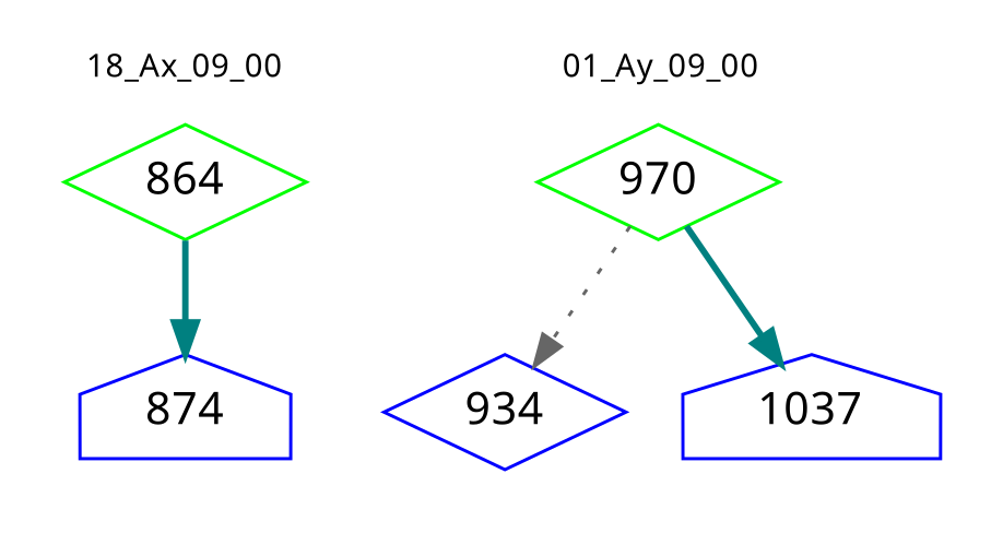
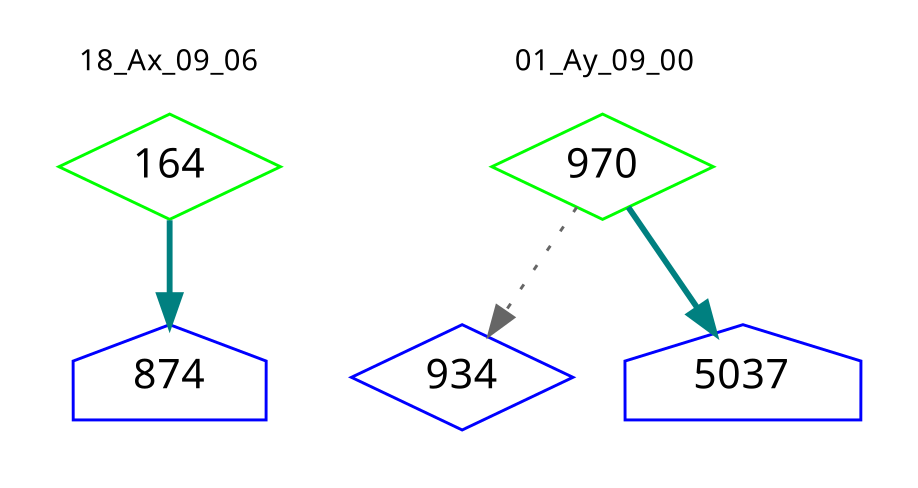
  digraph {
    fontname="Noto Sans"
    node [color=blue fontname="Noto Sans" shape=diamond]
    edge [color=teal fontname="Noto Sans" style=bold]
-   n1 [color=green label=864]
+   n1 [color=green label=164]
    n2 [label=874 shape=house]
    n3 [color=green label=970]
    n4 [label=934]
-   n5 [label=1037 shape=house]
+   n5 [label=5037 shape=house]
    subgraph cluster_1 {
      color=white
      fontsize=10
-     label="18_Ax_09_00"
+     label="18_Ax_09_06"
      n1
      n2
    }
    subgraph cluster_2 {
      color=white
      fontsize=10
      label="01_Ay_09_00"
      n3
      n4
      n5
    }
    n1 -> n2
    n3 -> n4 [color=gray40 style=dotted]
    n3 -> n5
  }
